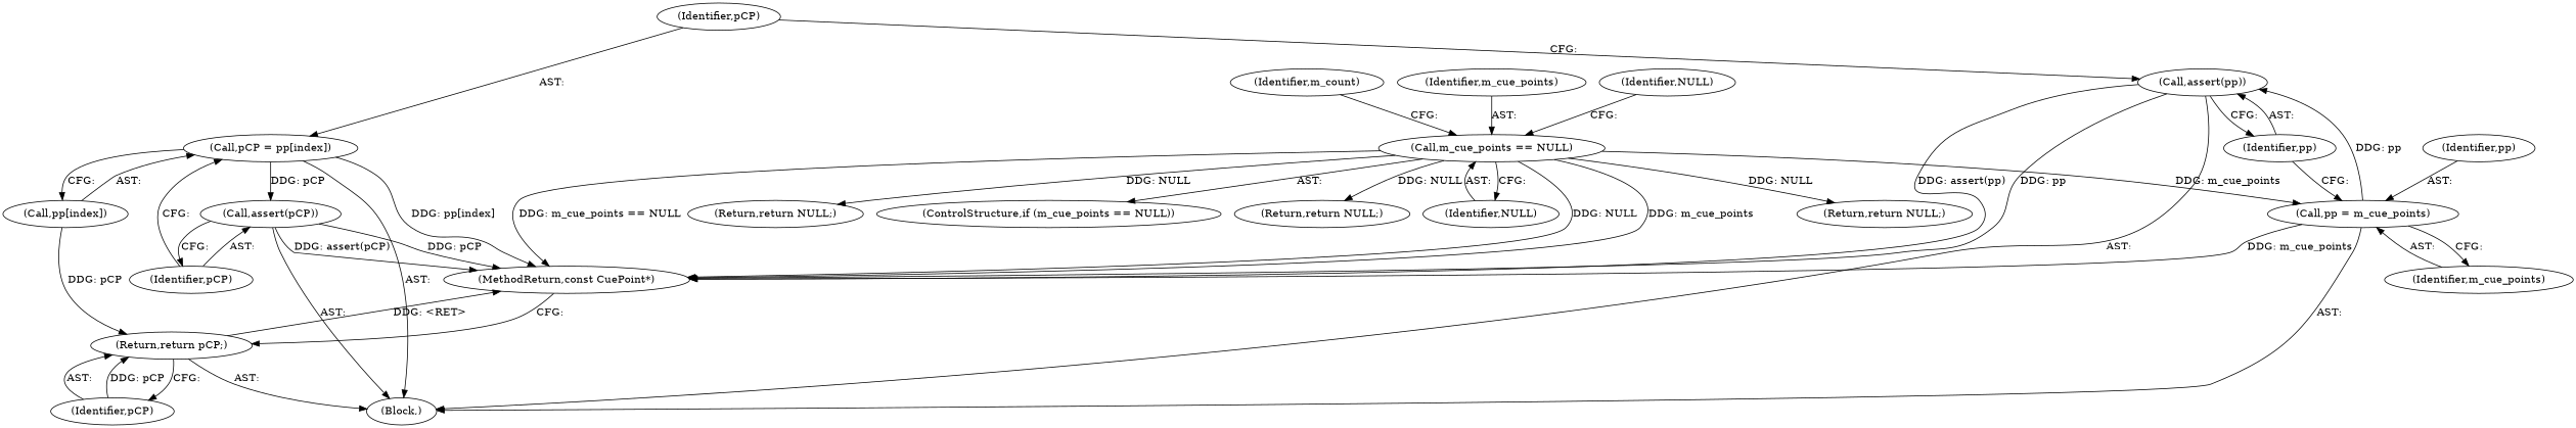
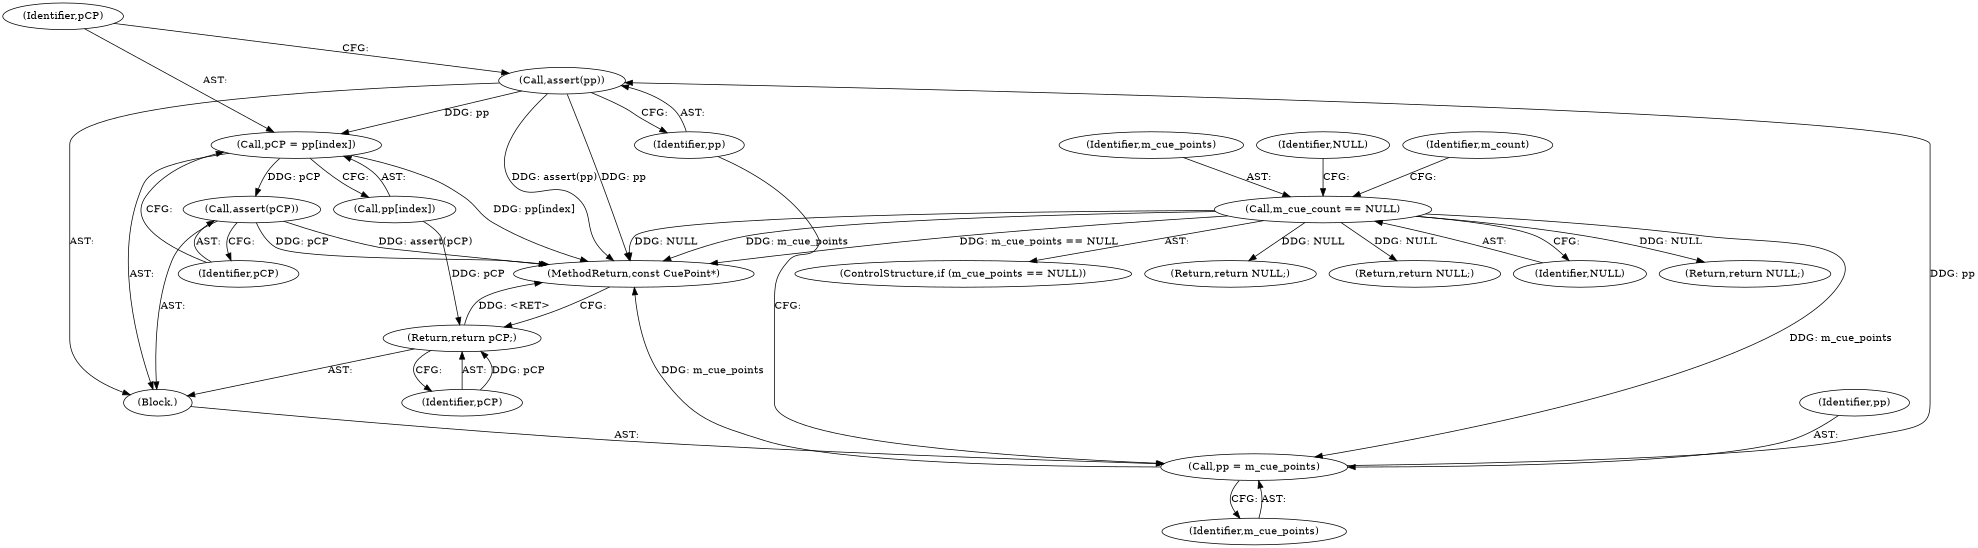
  digraph {
    n1 [label="(Call,assert(pp))"]
    n2 [label="(Call,pCP = pp[index])"]
    n3 [label="(MethodReturn,const CuePoint*)"]
    n4 [label="(Block,)"]
    n5 [label="(Identifier,pp)"]
    n6 [label="(Call,assert(pCP))"]
    n7 [label="(Call,pp[index])"]
    n8 [label="(Return,return pCP;)"]
    n9 [label="(Call,pp = m_cue_points)"]
    n10 [label="(Identifier,m_cue_points)"]
-   n11 [label="(Call,m_cue_points == NULL)"]
+   n11 [label="(Call,m_cue_count == NULL)"]
    n12 [label="(ControlStructure,if (m_cue_points == NULL))"]
    n13 [label="(Return,return NULL;)"]
    n14 [label="(Return,return NULL;)"]
    n15 [label="(Identifier,NULL)"]
    n16 [label="(Return,return NULL;)"]
    n17 [label="(Identifier,pCP)"]
    n18 [label="(Identifier,pCP)"]
    n19 [label="(Identifier,pp)"]
    n20 [label="(Identifier,NULL)"]
    n21 [label="(Identifier,pCP)"]
    n22 [label="(Identifier,m_count)"]
    n23 [label="(Identifier,m_cue_points)"]
+   n1 -> n2 [label="DDG: pp"]
    n1 -> n3 [label="DDG: assert(pp)"]
    n1 -> n3 [label="DDG: pp"]
    n1 -> n4 [label="AST: "]
    n1 -> n5 [label="CFG: "]
    n2 -> n3 [label="DDG: pp[index]"]
    n2 -> n4 [label="AST: "]
    n2 -> n6 [label="DDG: pCP"]
    n2 -> n7 [label="CFG: "]
    n3 -> n8 [label="CFG: "]
    n5 -> n1 [label="AST: "]
    n5 -> n9 [label="CFG: "]
    n6 -> n3 [label="DDG: pCP"]
    n6 -> n3 [label="DDG: assert(pCP)"]
    n6 -> n4 [label="AST: "]
    n6 -> n17 [label="CFG: "]
    n7 -> n2 [label="AST: "]
    n7 -> n8 [label="DDG: pCP"]
    n8 -> n3 [label="DDG: <RET>"]
    n8 -> n4 [label="AST: "]
    n8 -> n18 [label="CFG: "]
    n9 -> n1 [label="DDG: pp"]
    n9 -> n3 [label="DDG: m_cue_points"]
-   n9 -> n4 [label="AST: "]
+   n4 -> n9 [label="AST: "]
    n9 -> n10 [label="CFG: "]
    n10 -> n9 [label="AST: "]
    n11 -> n3 [label="DDG: m_cue_points == NULL"]
    n11 -> n3 [label="DDG: NULL"]
    n11 -> n3 [label="DDG: m_cue_points"]
    n11 -> n9 [label="DDG: m_cue_points"]
    n11 -> n12 [label="AST: "]
    n11 -> n13 [label="DDG: NULL"]
    n11 -> n14 [label="DDG: NULL"]
    n11 -> n15 [label="CFG: "]
    n11 -> n16 [label="DDG: NULL"]
    n15 -> n11 [label="AST: "]
    n17 -> n2 [label="CFG: "]
    n17 -> n6 [label="AST: "]
    n18 -> n8 [label="AST: "]
    n18 -> n8 [label="DDG: pCP"]
    n19 -> n9 [label="AST: "]
    n20 -> n11 [label="CFG: "]
    n21 -> n1 [label="CFG: "]
    n21 -> n2 [label="AST: "]
    n22 -> n11 [label="CFG: "]
    n23 -> n11 [label="AST: "]
  }
